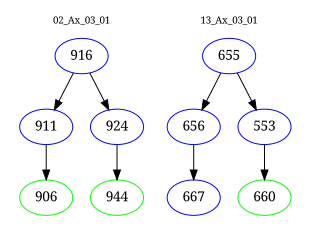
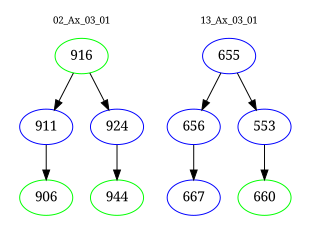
  digraph {
    fontname="Noto Serif"
    node [color=blue fontname="Noto Serif"]
    edge [color=black fontname="Noto Serif"]
-   n1 [label=916]
+   n1 [color=green label=916]
    n2 [label=911]
    n3 [label=924]
    n4 [color=green label=906]
    n5 [color=green label=944]
    n6 [label=655]
    n7 [label=656]
    n8 [label=553]
    n9 [label=667]
    n10 [color=green label=660]
    subgraph cluster_1 {
      color=white
      fontsize=10
      label="02_Ax_03_01"
      n1
      n2
      n3
      n4
      n5
    }
    subgraph cluster_2 {
      color=white
      fontsize=10
      label="13_Ax_03_01"
      n6
      n7
      n8
      n9
      n10
    }
    n1 -> n2
    n1 -> n3
    n2 -> n4
    n3 -> n5
    n6 -> n7
    n6 -> n8
    n7 -> n9
    n8 -> n10
  }
